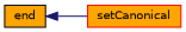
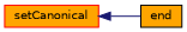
  digraph {
    rankdir=LR
    node [fillcolor=orange fontname=Helvetica fontsize=10 shape=record style=filled]
    n1 [color=black fontcolor=black height=0.2 label=end width=0.4]
    n2 [color=red height=0.2 label=setCanonical width=0.4]
-   n1 -> n2 [color=midnightblue dir=back fontname=Helvetica fontsize=10 labelfontname=Helvetica labelfontsize=10 style=solid]
+   n2 -> n1 [color=midnightblue dir=back fontname=Helvetica fontsize=10 labelfontname=Helvetica labelfontsize=10 style=solid]
  }
